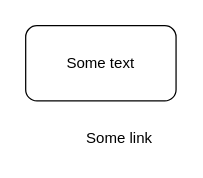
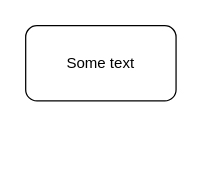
  <mxCell id="0" />
  <mxCell id="1" parent="0" />
  <mxCell id="2" value="Some text" style="rounded=1;whiteSpace=wrap;html=1;" parent="1" vertex="1"><mxGeometry x="20" y="20" width="120" height="60" as="geometry" /></mxCell>
- <mxCell id="3" value="Some link" style="text;html=1;strokeColor=none;fillColor=none;align=center;verticalAlign=middle;whiteSpace=wrap;rounded=0;" parent="1" vertex="1"><mxGeometry x="55" y="100" width="80" height="20" as="geometry" /></mxCell>
